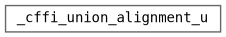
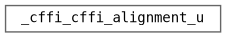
  digraph {
    rankdir=LR
    fontname="DejaVu Sans Mono"
-   n1 [color=grey40 fillcolor=white fontname="DejaVu Sans Mono" fontsize=10 height=0.2 label=_cffi_union_alignment_u shape=box style=filled width=0.4]
+   n1 [color=grey40 fillcolor=white fontname="DejaVu Sans Mono" fontsize=10 height=0.2 label=_cffi_cffi_alignment_u shape=box style=filled width=0.4]
  }
